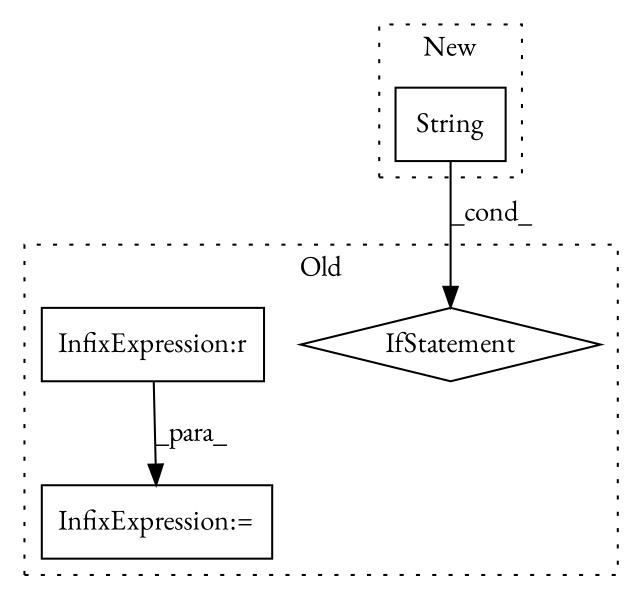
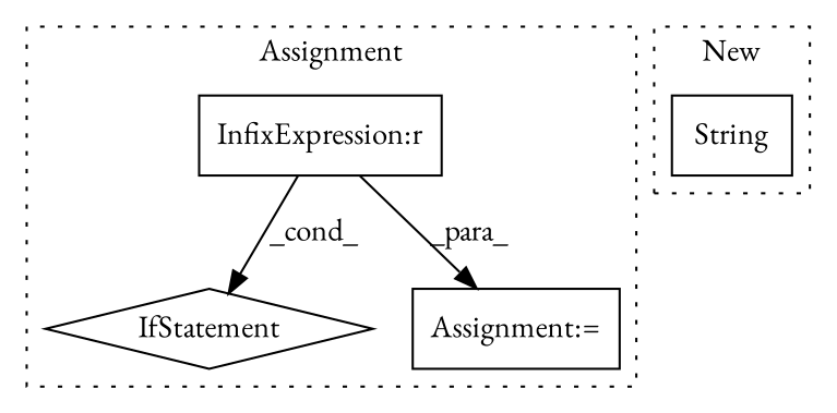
  digraph {
    fontname="EB Garamond"
    node [fontname="EB Garamond" shape=box]
    edge [fontname="EB Garamond"]
    n1 [a=25 l="4,2" label=IfStatement s="2791,2803" shape=diamond]
-   n2 [a=7 l=1 label="InfixExpression:=" s=2755]
+   n2 [a=7 l=1 label="Assignment:=" s=2755]
    n3 [a=27 l=4 label="InfixExpression:r" s=2798]
    n4 [a=32 l="7,1" label=String s="3592,3613"]
    subgraph cluster_1 {
-     label=Old
+     label=Assignment
      style=dotted
      n1
      n2
      n3
    }
    subgraph cluster_2 {
      label=New
      style=dotted
      n4
    }
-   n4 -> n1 [label=_cond_]
+   n3 -> n1 [label=_cond_]
    n3 -> n2 [label=_para_]
  }
